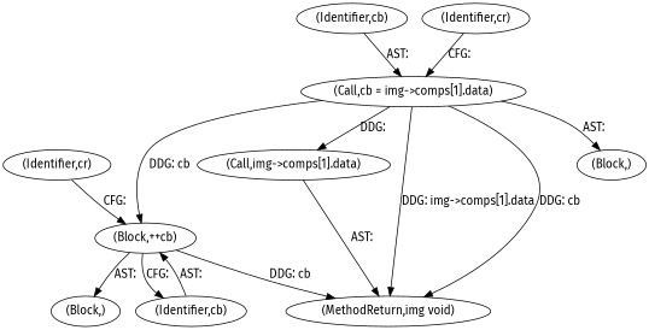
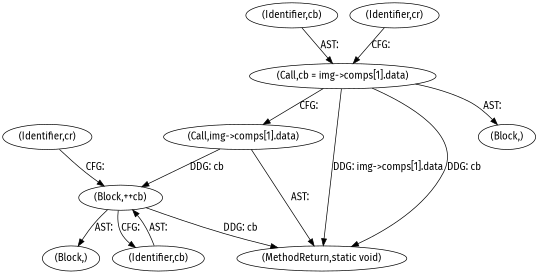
  digraph {
    fontname="Fira Sans"
    node [fontname="Fira Sans"]
    edge [fontname="Fira Sans"]
    n1 [label="(Call,cb = img->comps[1].data)"]
    n2 [label="(Block,++cb)"]
    n3 [label="(Call,img->comps[1].data)"]
-   n4 [label="(MethodReturn,img void)"]
+   n4 [label="(MethodReturn,static void)"]
    n5 [label="(Block,)"]
    n6 [label="(Block,)"]
    n7 [label="(Identifier,cb)"]
    n8 [label="(Identifier,cb)"]
    n9 [label="(Identifier,cr)"]
    n10 [label="(Identifier,cr)"]
-   n1 -> n2 [label="DDG: cb"]
-   n1 -> n3 [label="DDG: "]
+   n3 -> n2 [label="DDG: cb"]
+   n1 -> n3 [label="CFG: "]
    n1 -> n4 [label="DDG: img->comps[1].data"]
    n1 -> n4 [label="DDG: cb"]
    n1 -> n5 [label="AST: "]
    n2 -> n4 [label="DDG: cb"]
    n2 -> n6 [label="AST: "]
    n2 -> n7 [label="CFG: "]
    n3 -> n4 [label="AST: "]
    n7 -> n2 [label="AST: "]
    n8 -> n1 [label="AST: "]
    n9 -> n2 [label="CFG: "]
    n10 -> n1 [label="CFG: "]
  }
